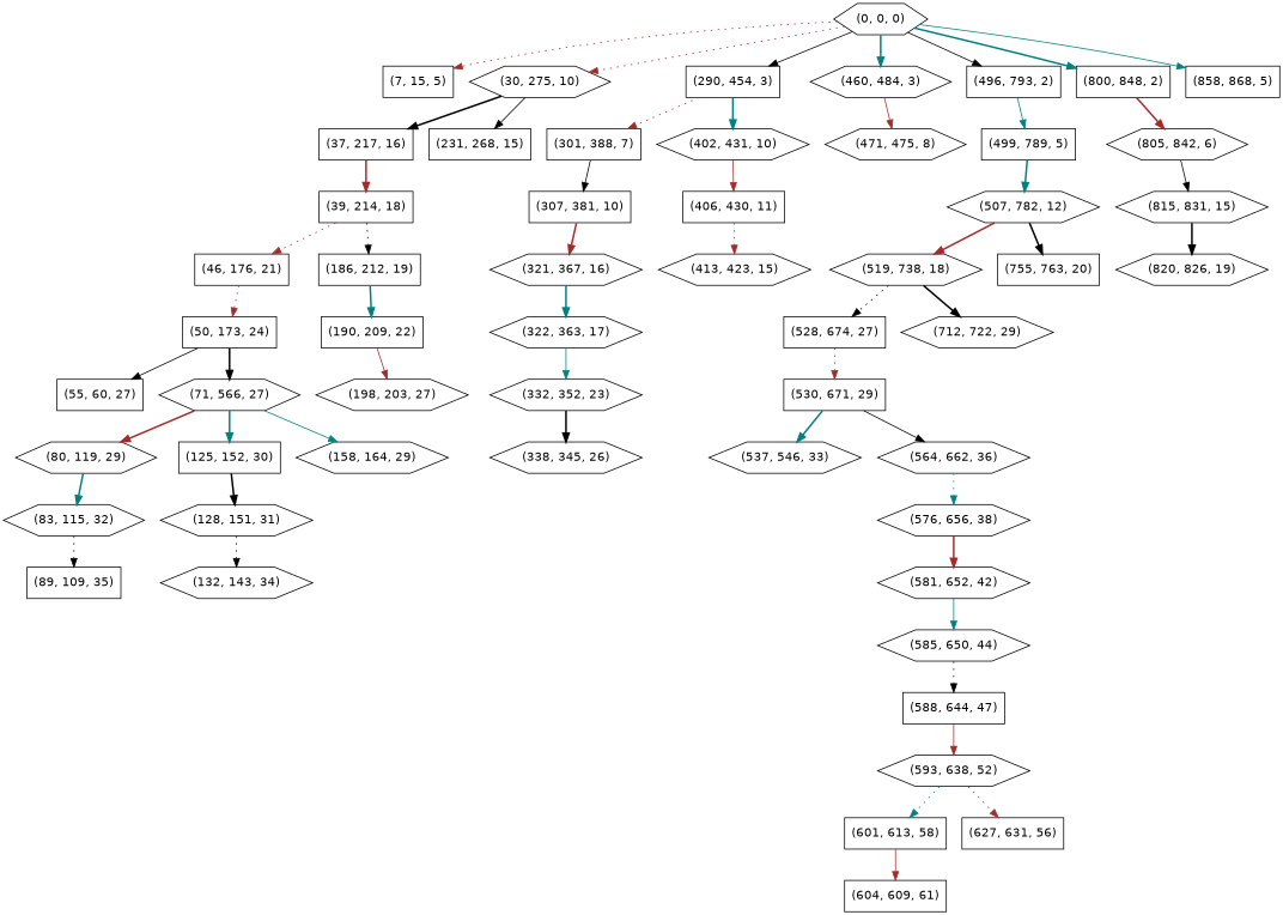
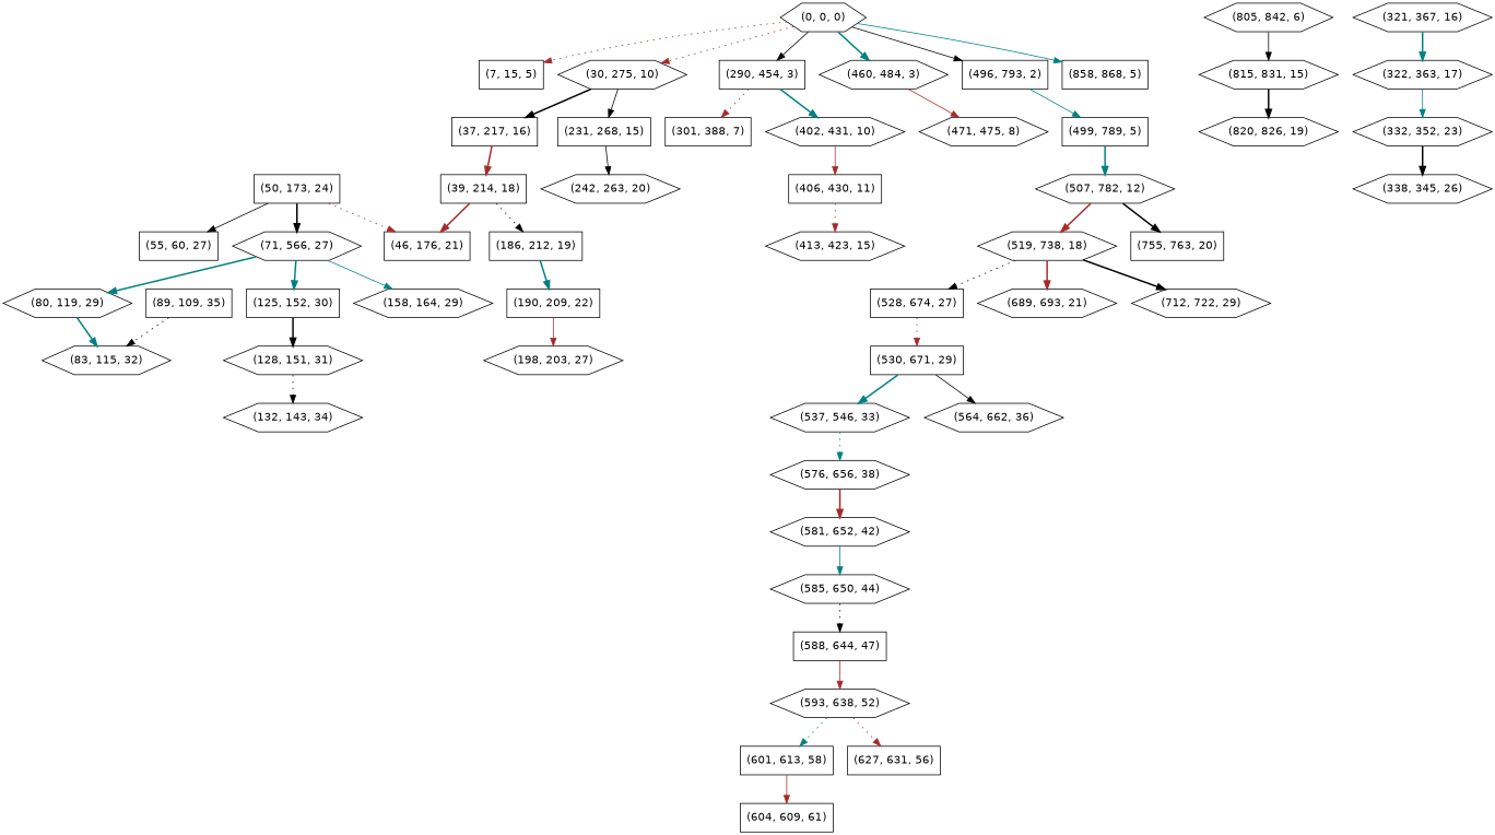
  digraph {
    fontname="DejaVu Sans"
    node [fontname="DejaVu Sans" shape=hexagon]
    edge [color=black fontname="DejaVu Sans" style=bold]
    "(7, 15, 5)" [shape=box]
    "(0, 0, 0)"
    "(30, 275, 10)"
    "(290, 454, 3)" [shape=box]
    "(460, 484, 3)"
    "(496, 793, 2)" [shape=box]
-   "(800, 848, 2)" [shape=box]
    "(858, 868, 5)" [shape=box]
    "(37, 217, 16)" [shape=box]
    "(231, 268, 15)" [shape=box]
    "(301, 388, 7)" [shape=box]
    "(402, 431, 10)"
    "(471, 475, 8)"
    "(499, 789, 5)" [shape=box]
    "(805, 842, 6)"
    "(39, 214, 18)" [shape=box]
+   "(242, 263, 20)"
    "(46, 176, 21)" [shape=box]
    "(186, 212, 19)" [shape=box]
    "(50, 173, 24)" [shape=box]
    "(190, 209, 22)" [shape=box]
    "(55, 60, 27)" [shape=box]
    n23 [label="(71, 566, 27)"]
    "(80, 119, 29)"
    "(125, 152, 30)" [shape=box]
    "(158, 164, 29)"
    "(83, 115, 32)"
    "(128, 151, 31)"
    "(89, 109, 35)" [shape=box]
    "(132, 143, 34)"
    "(198, 203, 27)"
-   "(307, 381, 10)" [shape=box]
    "(406, 430, 11)" [shape=box]
    "(321, 367, 16)"
    "(322, 363, 17)"
    "(332, 352, 23)"
    "(338, 345, 26)"
    "(413, 423, 15)"
    "(507, 782, 12)"
    "(519, 738, 18)"
    "(755, 763, 20)" [shape=box]
    "(528, 674, 27)" [shape=box]
+   "(689, 693, 21)"
    "(712, 722, 29)"
    "(530, 671, 29)" [shape=box]
    "(537, 546, 33)"
    "(564, 662, 36)"
    "(576, 656, 38)"
    "(581, 652, 42)"
    "(585, 650, 44)"
    "(588, 644, 47)" [shape=box]
    "(593, 638, 52)"
    "(601, 613, 58)" [shape=box]
    "(627, 631, 56)" [shape=box]
    "(604, 609, 61)" [shape=box]
    "(815, 831, 15)"
    "(820, 826, 19)"
    "(0, 0, 0)" -> "(7, 15, 5)" [color=brown style=dotted]
    "(0, 0, 0)" -> "(30, 275, 10)" [color=brown style=dotted]
    "(0, 0, 0)" -> "(290, 454, 3)" [style=solid]
    "(0, 0, 0)" -> "(460, 484, 3)" [color=teal]
    "(0, 0, 0)" -> "(496, 793, 2)" [style=solid]
-   "(0, 0, 0)" -> "(800, 848, 2)" [color=teal]
    "(0, 0, 0)" -> "(858, 868, 5)" [color=teal style=solid]
    "(30, 275, 10)" -> "(37, 217, 16)"
    "(30, 275, 10)" -> "(231, 268, 15)" [style=solid]
    "(290, 454, 3)" -> "(301, 388, 7)" [color=brown style=dotted]
    "(290, 454, 3)" -> "(402, 431, 10)" [color=teal]
    "(460, 484, 3)" -> "(471, 475, 8)" [color=brown style=solid]
    "(496, 793, 2)" -> "(499, 789, 5)" [color=teal style=solid]
-   "(800, 848, 2)" -> "(805, 842, 6)" [color=brown]
    "(37, 217, 16)" -> "(39, 214, 18)" [color=brown]
-   "(301, 388, 7)" -> "(307, 381, 10)" [style=solid]
+   "(231, 268, 15)" -> "(242, 263, 20)" [style=solid]
    "(402, 431, 10)" -> "(406, 430, 11)" [color=brown style=solid]
    "(499, 789, 5)" -> "(507, 782, 12)" [color=teal]
    "(805, 842, 6)" -> "(815, 831, 15)" [style=solid]
-   "(39, 214, 18)" -> "(46, 176, 21)" [color=brown style=dotted]
+   "(39, 214, 18)" -> "(46, 176, 21)" [color=brown]
    "(39, 214, 18)" -> "(186, 212, 19)" [style=dotted]
-   "(46, 176, 21)" -> "(50, 173, 24)" [color=brown style=dotted]
+   "(50, 173, 24)" -> "(46, 176, 21)" [color=brown style=dotted]
    "(186, 212, 19)" -> "(190, 209, 22)" [color=teal]
    "(50, 173, 24)" -> "(55, 60, 27)" [style=solid]
    "(50, 173, 24)" -> n23
    "(190, 209, 22)" -> "(198, 203, 27)" [color=brown style=solid]
-   n23 -> "(80, 119, 29)" [color=brown]
+   n23 -> "(80, 119, 29)" [color=teal]
    n23 -> "(125, 152, 30)" [color=teal]
    n23 -> "(158, 164, 29)" [color=teal style=solid]
    "(80, 119, 29)" -> "(83, 115, 32)" [color=teal]
    "(125, 152, 30)" -> "(128, 151, 31)"
-   "(83, 115, 32)" -> "(89, 109, 35)" [style=dotted]
+   "(89, 109, 35)" -> "(83, 115, 32)" [style=dotted]
    "(128, 151, 31)" -> "(132, 143, 34)" [style=dotted]
-   "(307, 381, 10)" -> "(321, 367, 16)" [color=brown]
    "(406, 430, 11)" -> "(413, 423, 15)" [color=brown style=dotted]
    "(321, 367, 16)" -> "(322, 363, 17)" [color=teal]
    "(322, 363, 17)" -> "(332, 352, 23)" [color=teal style=solid]
    "(332, 352, 23)" -> "(338, 345, 26)"
    "(507, 782, 12)" -> "(519, 738, 18)" [color=brown]
    "(507, 782, 12)" -> "(755, 763, 20)"
    "(519, 738, 18)" -> "(528, 674, 27)" [style=dotted]
+   "(519, 738, 18)" -> "(689, 693, 21)" [color=brown]
    "(519, 738, 18)" -> "(712, 722, 29)"
    "(528, 674, 27)" -> "(530, 671, 29)" [color=brown style=dotted]
    "(530, 671, 29)" -> "(537, 546, 33)" [color=teal]
    "(530, 671, 29)" -> "(564, 662, 36)" [style=solid]
-   "(564, 662, 36)" -> "(576, 656, 38)" [color=teal style=dotted]
+   "(537, 546, 33)" -> "(576, 656, 38)" [color=teal style=dotted]
    "(576, 656, 38)" -> "(581, 652, 42)" [color=brown]
    "(581, 652, 42)" -> "(585, 650, 44)" [color=teal style=solid]
    "(585, 650, 44)" -> "(588, 644, 47)" [style=dotted]
    "(588, 644, 47)" -> "(593, 638, 52)" [color=brown style=solid]
    "(593, 638, 52)" -> "(601, 613, 58)" [color=teal style=dotted]
    "(593, 638, 52)" -> "(627, 631, 56)" [color=brown style=dotted]
    "(601, 613, 58)" -> "(604, 609, 61)" [color=brown style=solid]
    "(815, 831, 15)" -> "(820, 826, 19)"
  }
